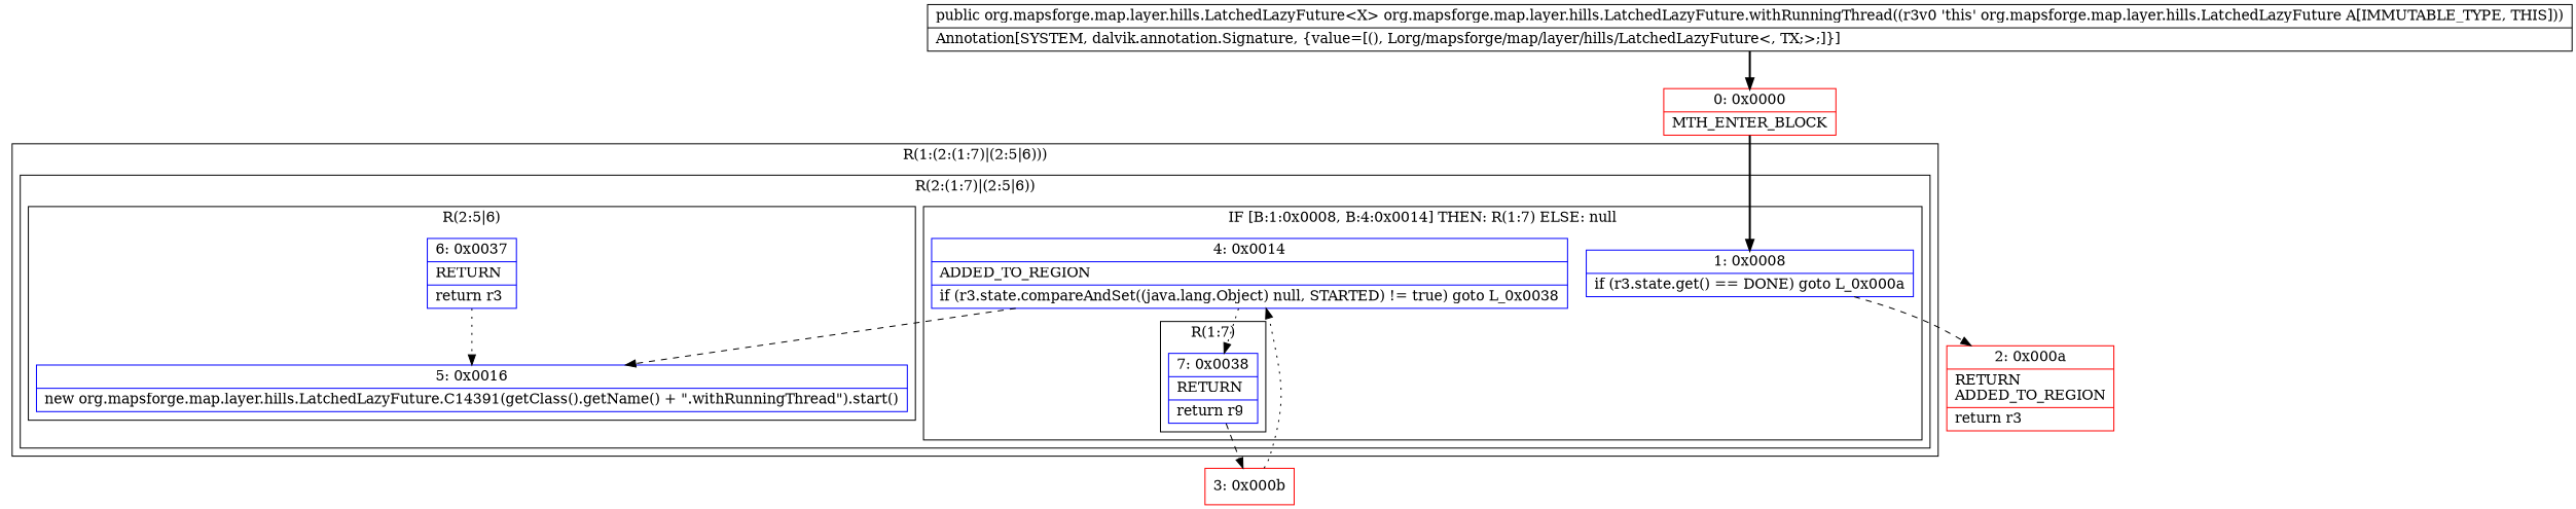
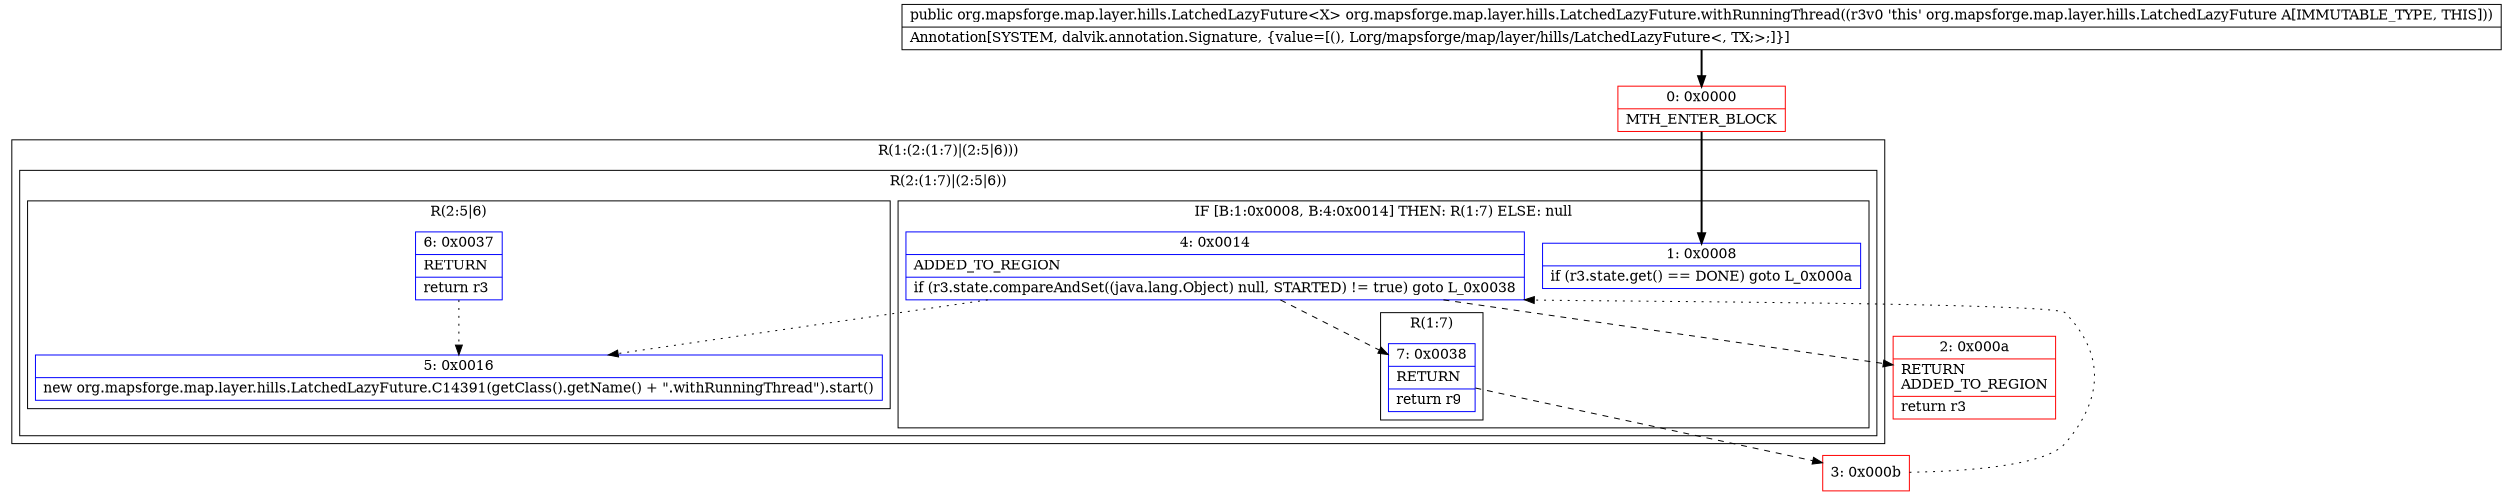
  digraph {
    node [color=blue shape=record]
    edge [style=dashed]
    n1 [label="{7\:\ 0x0038|RETURN\l|return r9\l}"]
    n2 [label="{1\:\ 0x0008|if (r3.state.get() == DONE) goto L_0x000a\l}"]
    n3 [label="{4\:\ 0x0014|ADDED_TO_REGION\l|if (r3.state.compareAndSet((java.lang.Object) null, STARTED) != true) goto L_0x0038\l}"]
    n4 [label="{5\:\ 0x0016|new org.mapsforge.map.layer.hills.LatchedLazyFuture.C14391(getClass().getName() + \".withRunningThread\").start()\l}"]
    n5 [label="{6\:\ 0x0037|RETURN\l|return r3\l}"]
    n6 [color=red label="{3\:\ 0x000b}"]
    n7 [color=red label="{2\:\ 0x000a|RETURN\lADDED_TO_REGION\l|return r3\l}"]
    n8 [color=red label="{0\:\ 0x0000|MTH_ENTER_BLOCK\l}"]
    n9 [label="{public org.mapsforge.map.layer.hills.LatchedLazyFuture\<X\> org.mapsforge.map.layer.hills.LatchedLazyFuture.withRunningThread((r3v0 'this' org.mapsforge.map.layer.hills.LatchedLazyFuture A[IMMUTABLE_TYPE, THIS]))  | Annotation[SYSTEM, dalvik.annotation.Signature, \{value=[(), Lorg\/mapsforge\/map\/layer\/hills\/LatchedLazyFuture\<, TX;\>;]\}]\l}" color=""]
    subgraph cluster_1 {
      label="R(1:(2:(1:7)|(2:5|6)))"
      subgraph cluster_2 {
        label="R(2:(1:7)|(2:5|6))"
        subgraph cluster_3 {
          label="IF [B:1:0x0008, B:4:0x0014] THEN: R(1:7) ELSE: null"
          n2
          n3
          subgraph cluster_4 {
            label="R(1:7)"
            n1
          }
        }
        subgraph cluster_5 {
          label="R(2:5|6)"
          n4
          n5
        }
      }
    }
    n1 -> n6
-   n2 -> n7
-   n3 -> n1 [style=dotted]
-   n3 -> n4
+   n3 -> n7
+   n3 -> n1
+   n3 -> n4 [style=dotted]
    n5 -> n4 [style=dotted]
    n6 -> n3 [style=dotted]
    n8 -> n2 [style=bold]
    n9 -> n8 [style=bold]
  }
